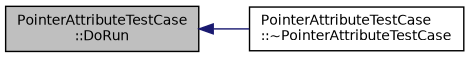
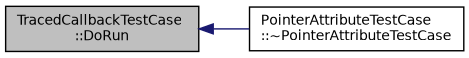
  digraph {
    rankdir=LR
    node [color=black fontname=Helvetica fontsize=10 shape=record style=filled]
-   n1 [fillcolor=grey75 fontcolor=black height=0.2 label="PointerAttributeTestCase\l::DoRun" width=0.4]
+   n1 [fillcolor=grey75 fontcolor=black height=0.2 label="TracedCallbackTestCase\l::DoRun" width=0.4]
    n2 [fillcolor=white height=0.2 label="PointerAttributeTestCase\l::~PointerAttributeTestCase" width=0.4]
    n1 -> n2 [color=midnightblue dir=back fontname=Helvetica fontsize=10 labelfontname=Helvetica labelfontsize=10 style=solid]
  }
